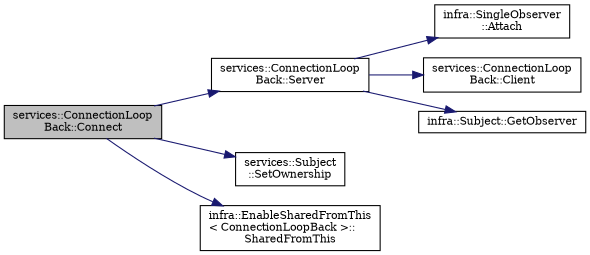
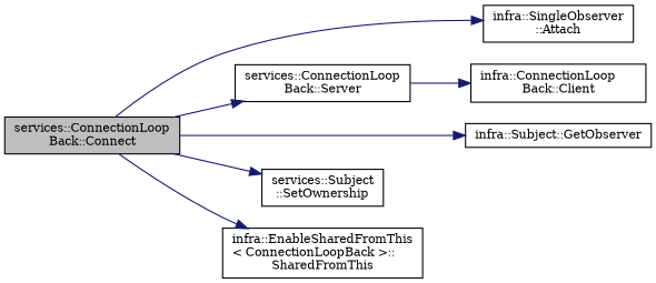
  digraph {
    fontname="DejaVu Serif"
    rankdir=LR
    node [color=black fillcolor=white fontname="DejaVu Serif" fontsize=10 shape=record style=filled]
    edge [color=midnightblue fontname="DejaVu Serif" fontsize=10 labelfontname=Helvetica labelfontsize=10 style=solid]
    n1 [fillcolor=grey75 fontcolor=black height=0.2 label="services::ConnectionLoop\lBack::Connect" width=0.4]
    n2 [height=0.2 label="infra::SingleObserver\l::Attach" width=0.4]
    n3 [height=0.2 label="infra::Subject::GetObserver" width=0.4]
    n4 [height=0.2 label="services::ConnectionLoop\lBack::Server" width=0.4]
    n5 [height=0.2 label="services::Subject\l::SetOwnership" width=0.4]
    n6 [height=0.2 label="infra::EnableSharedFromThis\l\< ConnectionLoopBack \>::\lSharedFromThis" width=0.4]
-   n7 [height=0.2 label="services::ConnectionLoop\lBack::Client" width=0.4]
-   n4 -> n2
-   n4 -> n3
+   n7 [height=0.2 label="infra::ConnectionLoop\lBack::Client" width=0.4]
+   n1 -> n2
+   n1 -> n3
    n1 -> n4
    n1 -> n5
    n1 -> n6
    n4 -> n7
  }
